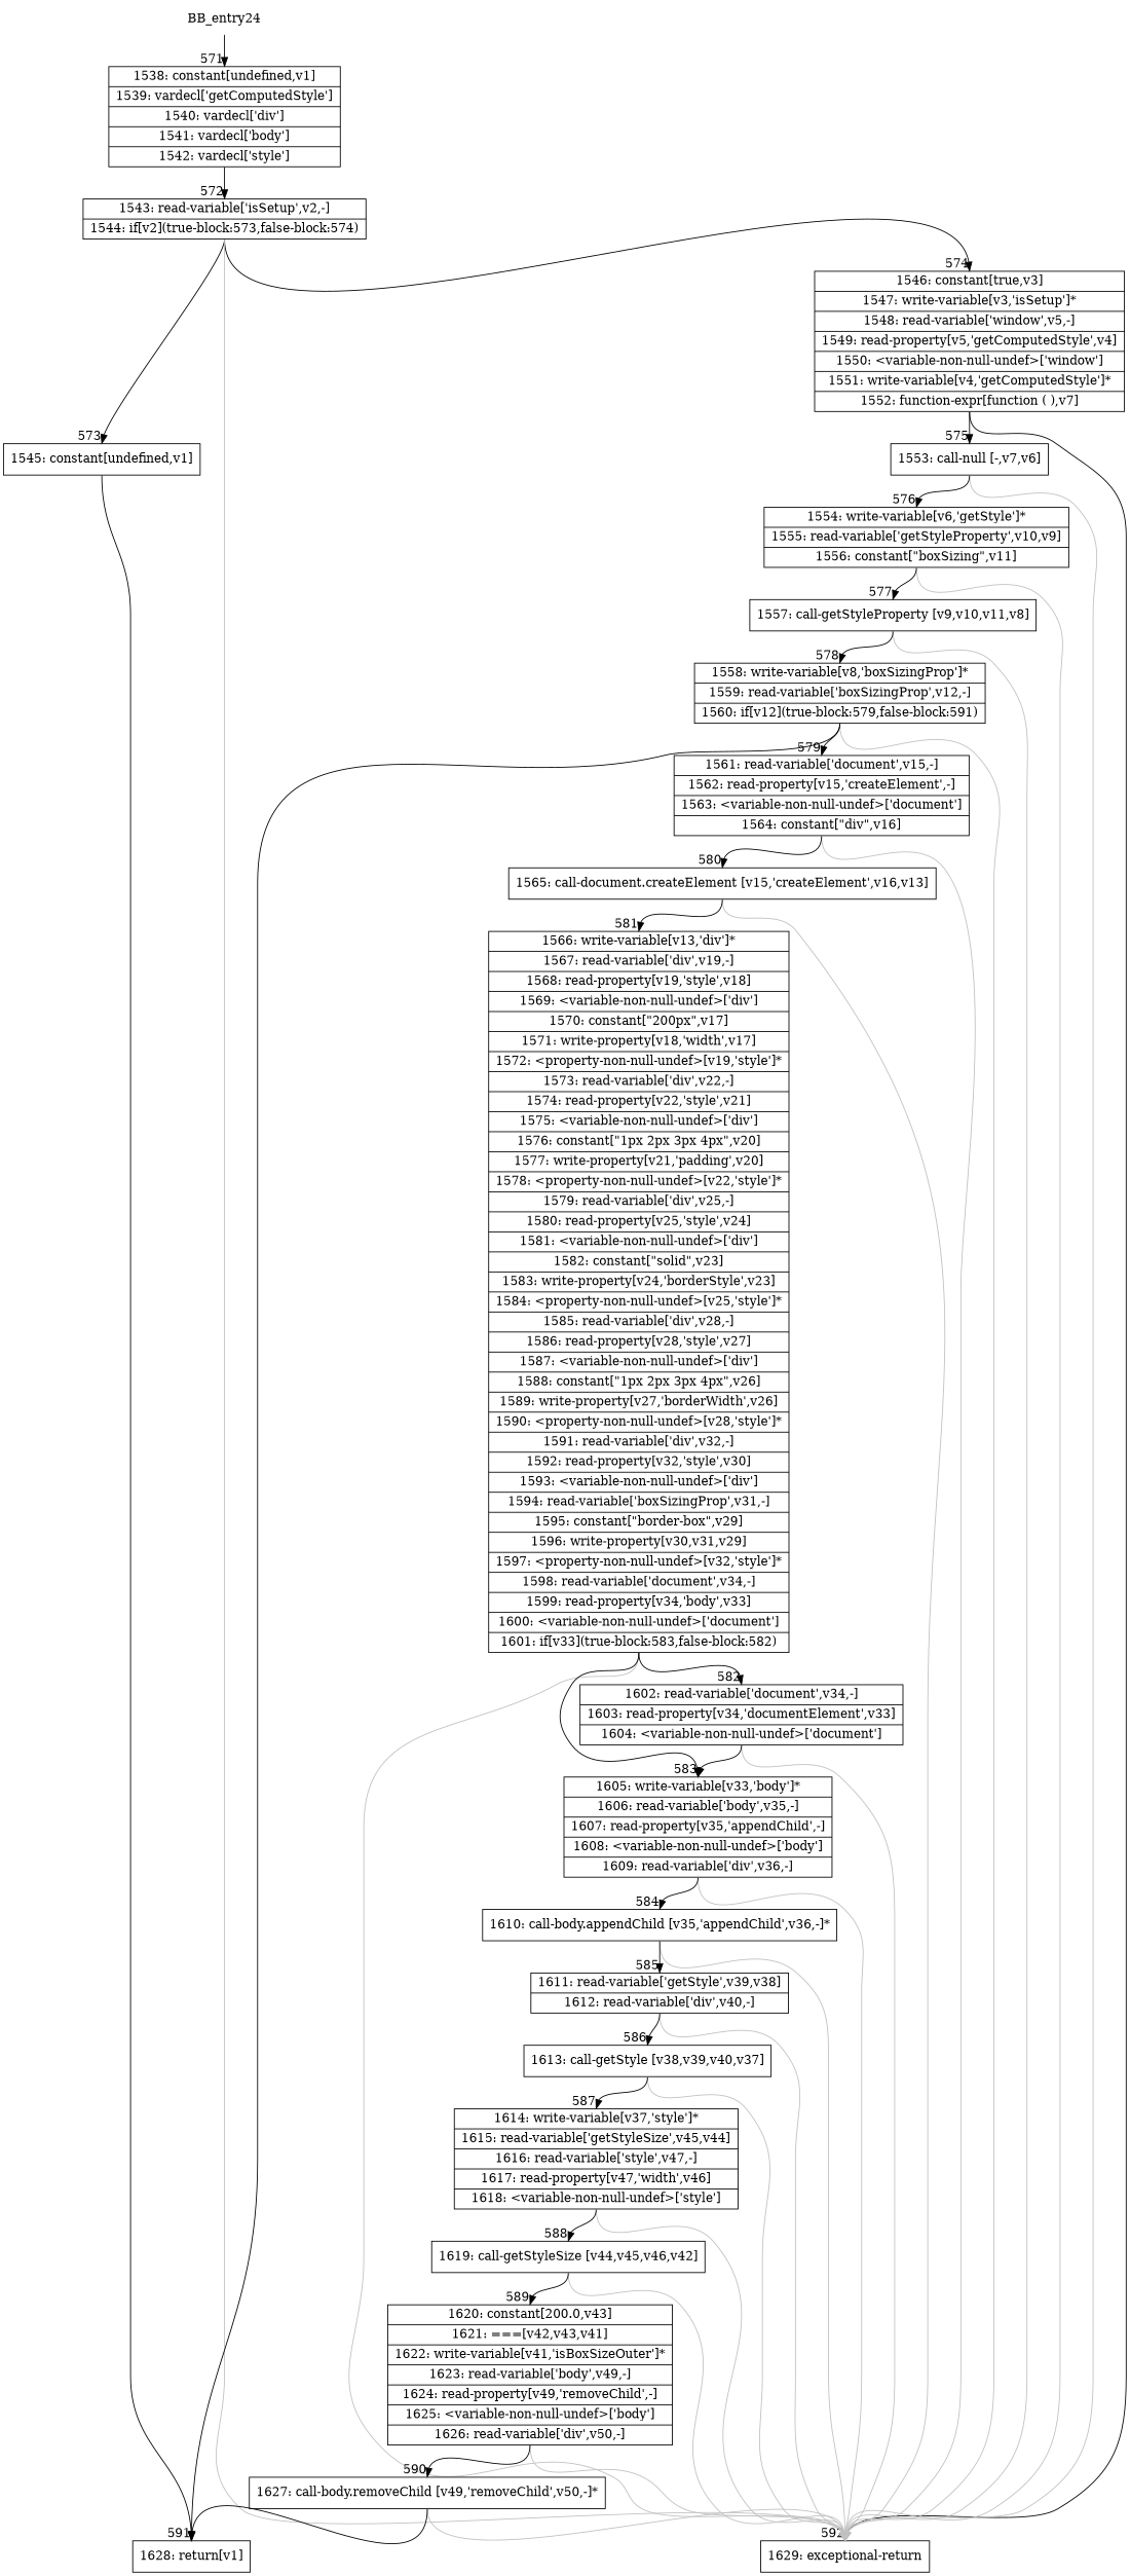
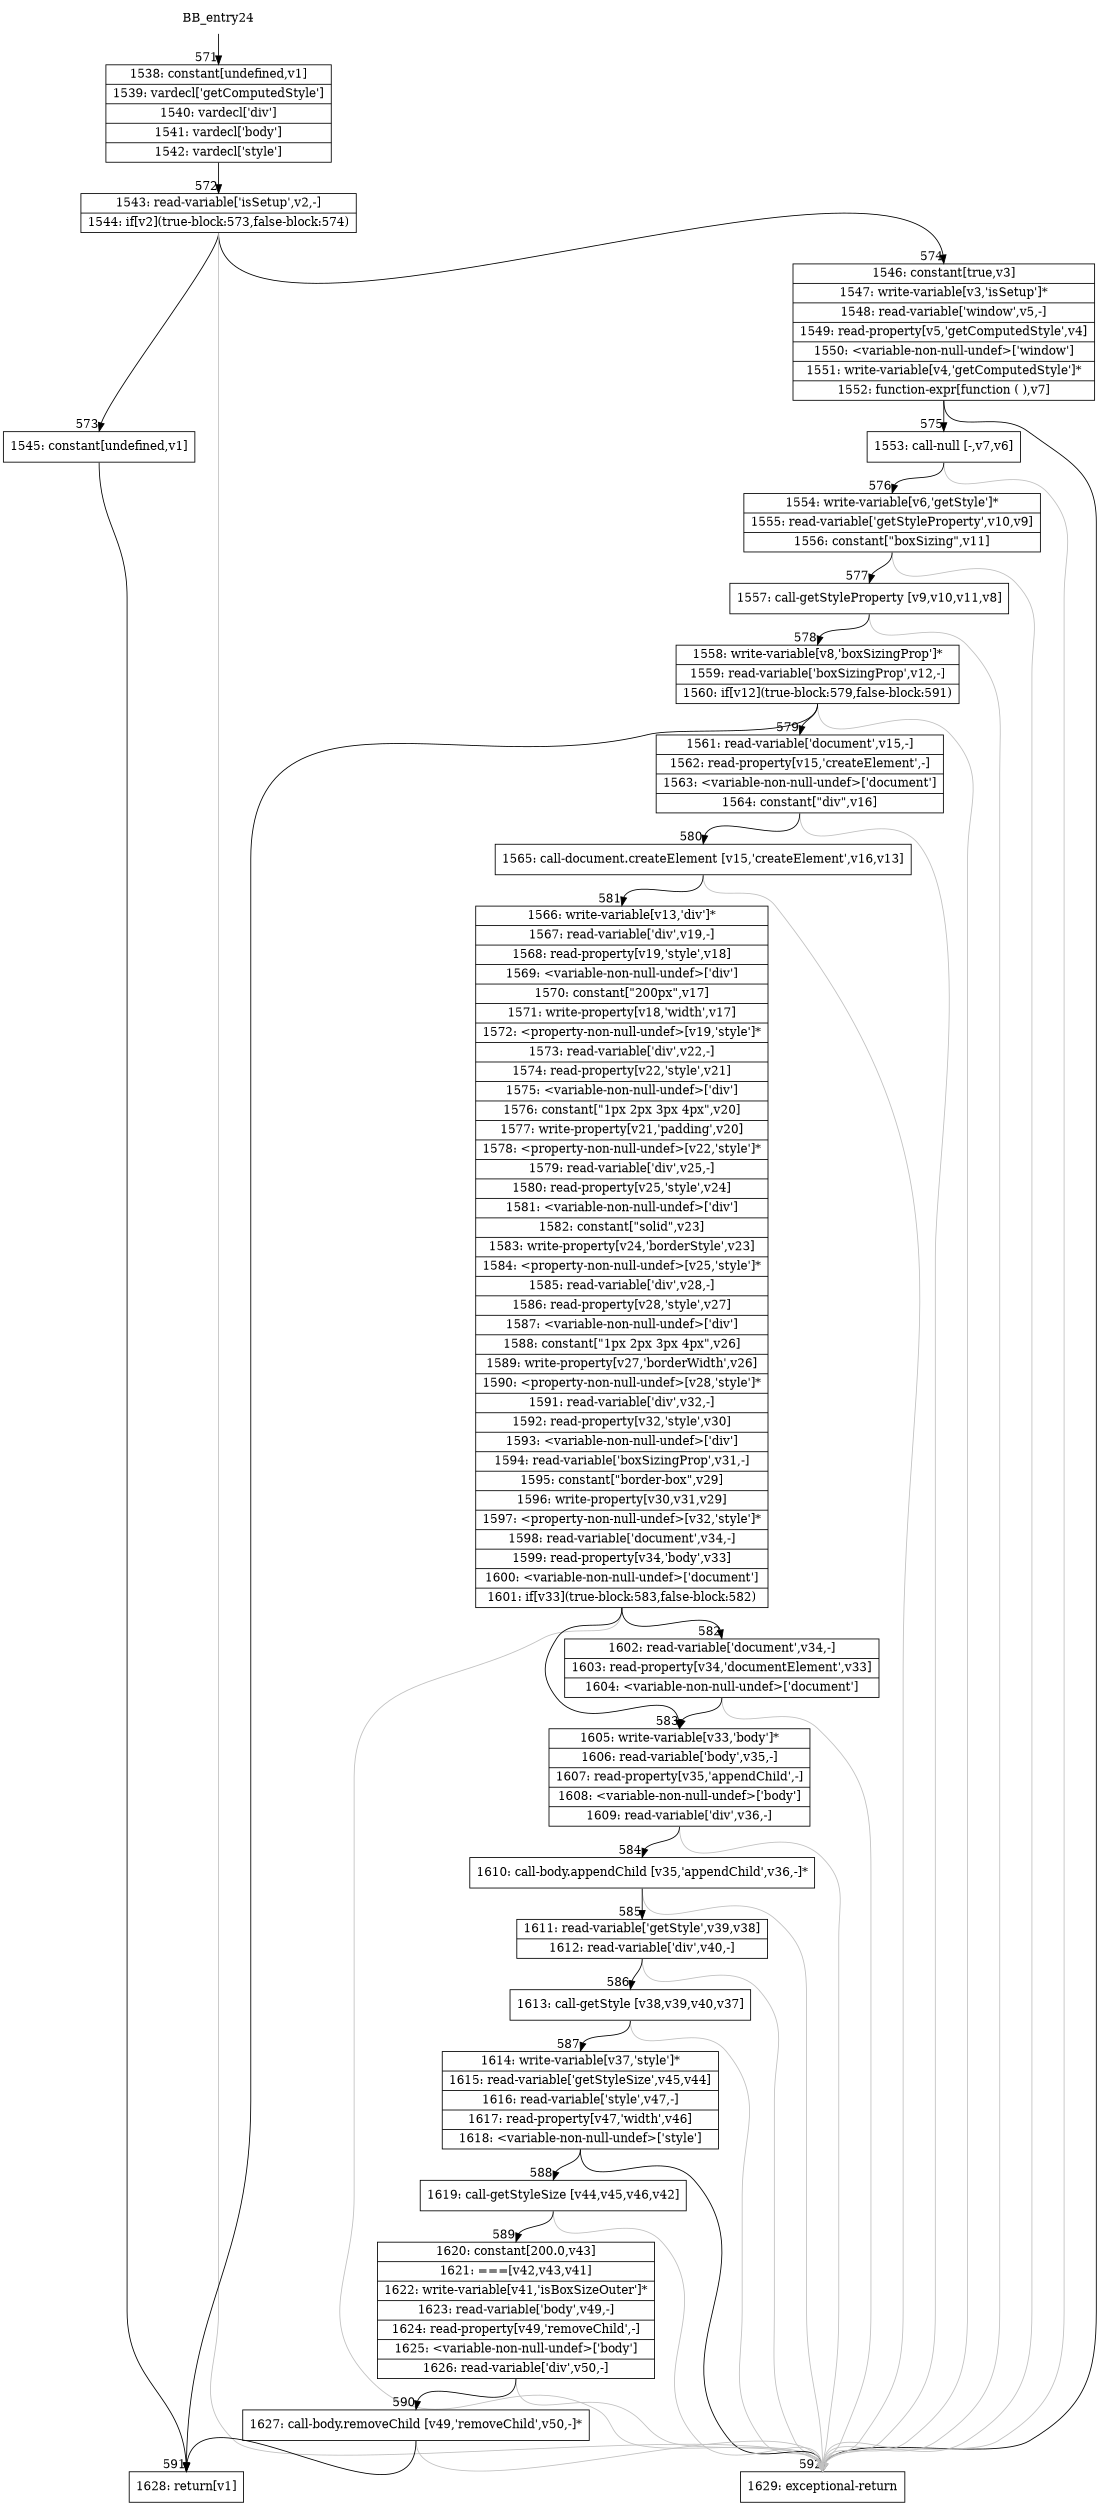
  digraph {
    rankdir=TD
    node [shape=record]
    edge [headport=n tailport=s]
    n1 [label=BB_entry24 shape=none]
    n2 [label="{1538: constant[undefined,v1]|1539: vardecl['getComputedStyle']|1540: vardecl['div']|1541: vardecl['body']|1542: vardecl['style']}"]
    n3 [label="{1543: read-variable['isSetup',v2,-]|1544: if[v2](true-block:573,false-block:574)}"]
    n4 [label="{1545: constant[undefined,v1]}"]
    n5 [label="{1546: constant[true,v3]|1547: write-variable[v3,'isSetup']*|1548: read-variable['window',v5,-]|1549: read-property[v5,'getComputedStyle',v4]|1550: \<variable-non-null-undef\>['window']|1551: write-variable[v4,'getComputedStyle']*|1552: function-expr[function ( ),v7]}"]
    n6 [label="{1629: exceptional-return}"]
    n7 [label="{1628: return[v1]}"]
    n8 [label="{1553: call-null [-,v7,v6]}"]
    n9 [label="{1554: write-variable[v6,'getStyle']*|1555: read-variable['getStyleProperty',v10,v9]|1556: constant[\"boxSizing\",v11]}"]
    n10 [label="{1557: call-getStyleProperty [v9,v10,v11,v8]}"]
    n11 [label="{1558: write-variable[v8,'boxSizingProp']*|1559: read-variable['boxSizingProp',v12,-]|1560: if[v12](true-block:579,false-block:591)}"]
    n12 [label="{1561: read-variable['document',v15,-]|1562: read-property[v15,'createElement',-]|1563: \<variable-non-null-undef\>['document']|1564: constant[\"div\",v16]}"]
    n13 [label="{1565: call-document.createElement [v15,'createElement',v16,v13]}"]
    n14 [label="{1566: write-variable[v13,'div']*|1567: read-variable['div',v19,-]|1568: read-property[v19,'style',v18]|1569: \<variable-non-null-undef\>['div']|1570: constant[\"200px\",v17]|1571: write-property[v18,'width',v17]|1572: \<property-non-null-undef\>[v19,'style']*|1573: read-variable['div',v22,-]|1574: read-property[v22,'style',v21]|1575: \<variable-non-null-undef\>['div']|1576: constant[\"1px 2px 3px 4px\",v20]|1577: write-property[v21,'padding',v20]|1578: \<property-non-null-undef\>[v22,'style']*|1579: read-variable['div',v25,-]|1580: read-property[v25,'style',v24]|1581: \<variable-non-null-undef\>['div']|1582: constant[\"solid\",v23]|1583: write-property[v24,'borderStyle',v23]|1584: \<property-non-null-undef\>[v25,'style']*|1585: read-variable['div',v28,-]|1586: read-property[v28,'style',v27]|1587: \<variable-non-null-undef\>['div']|1588: constant[\"1px 2px 3px 4px\",v26]|1589: write-property[v27,'borderWidth',v26]|1590: \<property-non-null-undef\>[v28,'style']*|1591: read-variable['div',v32,-]|1592: read-property[v32,'style',v30]|1593: \<variable-non-null-undef\>['div']|1594: read-variable['boxSizingProp',v31,-]|1595: constant[\"border-box\",v29]|1596: write-property[v30,v31,v29]|1597: \<property-non-null-undef\>[v32,'style']*|1598: read-variable['document',v34,-]|1599: read-property[v34,'body',v33]|1600: \<variable-non-null-undef\>['document']|1601: if[v33](true-block:583,false-block:582)}"]
    n15 [label="{1605: write-variable[v33,'body']*|1606: read-variable['body',v35,-]|1607: read-property[v35,'appendChild',-]|1608: \<variable-non-null-undef\>['body']|1609: read-variable['div',v36,-]}"]
    n16 [label="{1602: read-variable['document',v34,-]|1603: read-property[v34,'documentElement',v33]|1604: \<variable-non-null-undef\>['document']}"]
    n17 [label="{1610: call-body.appendChild [v35,'appendChild',v36,-]*}"]
    n18 [label="{1611: read-variable['getStyle',v39,v38]|1612: read-variable['div',v40,-]}"]
    n19 [label="{1613: call-getStyle [v38,v39,v40,v37]}"]
    n20 [label="{1614: write-variable[v37,'style']*|1615: read-variable['getStyleSize',v45,v44]|1616: read-variable['style',v47,-]|1617: read-property[v47,'width',v46]|1618: \<variable-non-null-undef\>['style']}"]
    n21 [label="{1619: call-getStyleSize [v44,v45,v46,v42]}"]
    n22 [label="{1620: constant[200.0,v43]|1621: ===[v42,v43,v41]|1622: write-variable[v41,'isBoxSizeOuter']*|1623: read-variable['body',v49,-]|1624: read-property[v49,'removeChild',-]|1625: \<variable-non-null-undef\>['body']|1626: read-variable['div',v50,-]}"]
    n23 [label="{1627: call-body.removeChild [v49,'removeChild',v50,-]*}"]
    n1 -> n2 [headlabel="    571"]
    n2 -> n3 [headlabel="      572"]
    n3 -> n4 [headlabel="      573"]
    n3 -> n5 [headlabel="      574"]
    n3 -> n6 [color=gray headlabel="      592"]
    n4 -> n7 [headlabel="      591"]
    n5 -> n6 [color=black]
    n5 -> n8 [headlabel="      575"]
    n8 -> n6 [color=gray]
    n8 -> n9 [headlabel="      576"]
    n9 -> n6 [color=gray]
    n9 -> n10 [headlabel="      577"]
    n10 -> n6 [color=gray]
    n10 -> n11 [headlabel="      578"]
    n11 -> n6 [color=gray]
    n11 -> n7
    n11 -> n12 [headlabel="      579"]
    n12 -> n6 [color=gray]
    n12 -> n13 [headlabel="      580"]
    n13 -> n6 [color=gray]
    n13 -> n14 [headlabel="      581"]
    n14 -> n6 [color=gray]
    n14 -> n15 [headlabel="      583"]
    n14 -> n16 [headlabel="      582"]
    n15 -> n6 [color=gray]
    n15 -> n17 [headlabel="      584"]
    n16 -> n6 [color=gray]
    n16 -> n15
    n17 -> n6 [color=gray]
    n17 -> n18 [headlabel="      585"]
    n18 -> n6 [color=gray]
    n18 -> n19 [headlabel="      586"]
    n19 -> n6 [color=gray]
    n19 -> n20 [headlabel="      587"]
-   n20 -> n6 [color=gray]
+   n20 -> n6 [color=black]
    n20 -> n21 [headlabel="      588"]
    n21 -> n6 [color=gray]
    n21 -> n22 [headlabel="      589"]
    n22 -> n6 [color=gray]
    n22 -> n23 [headlabel="      590"]
    n23 -> n6 [color=gray]
    n23 -> n7
  }
